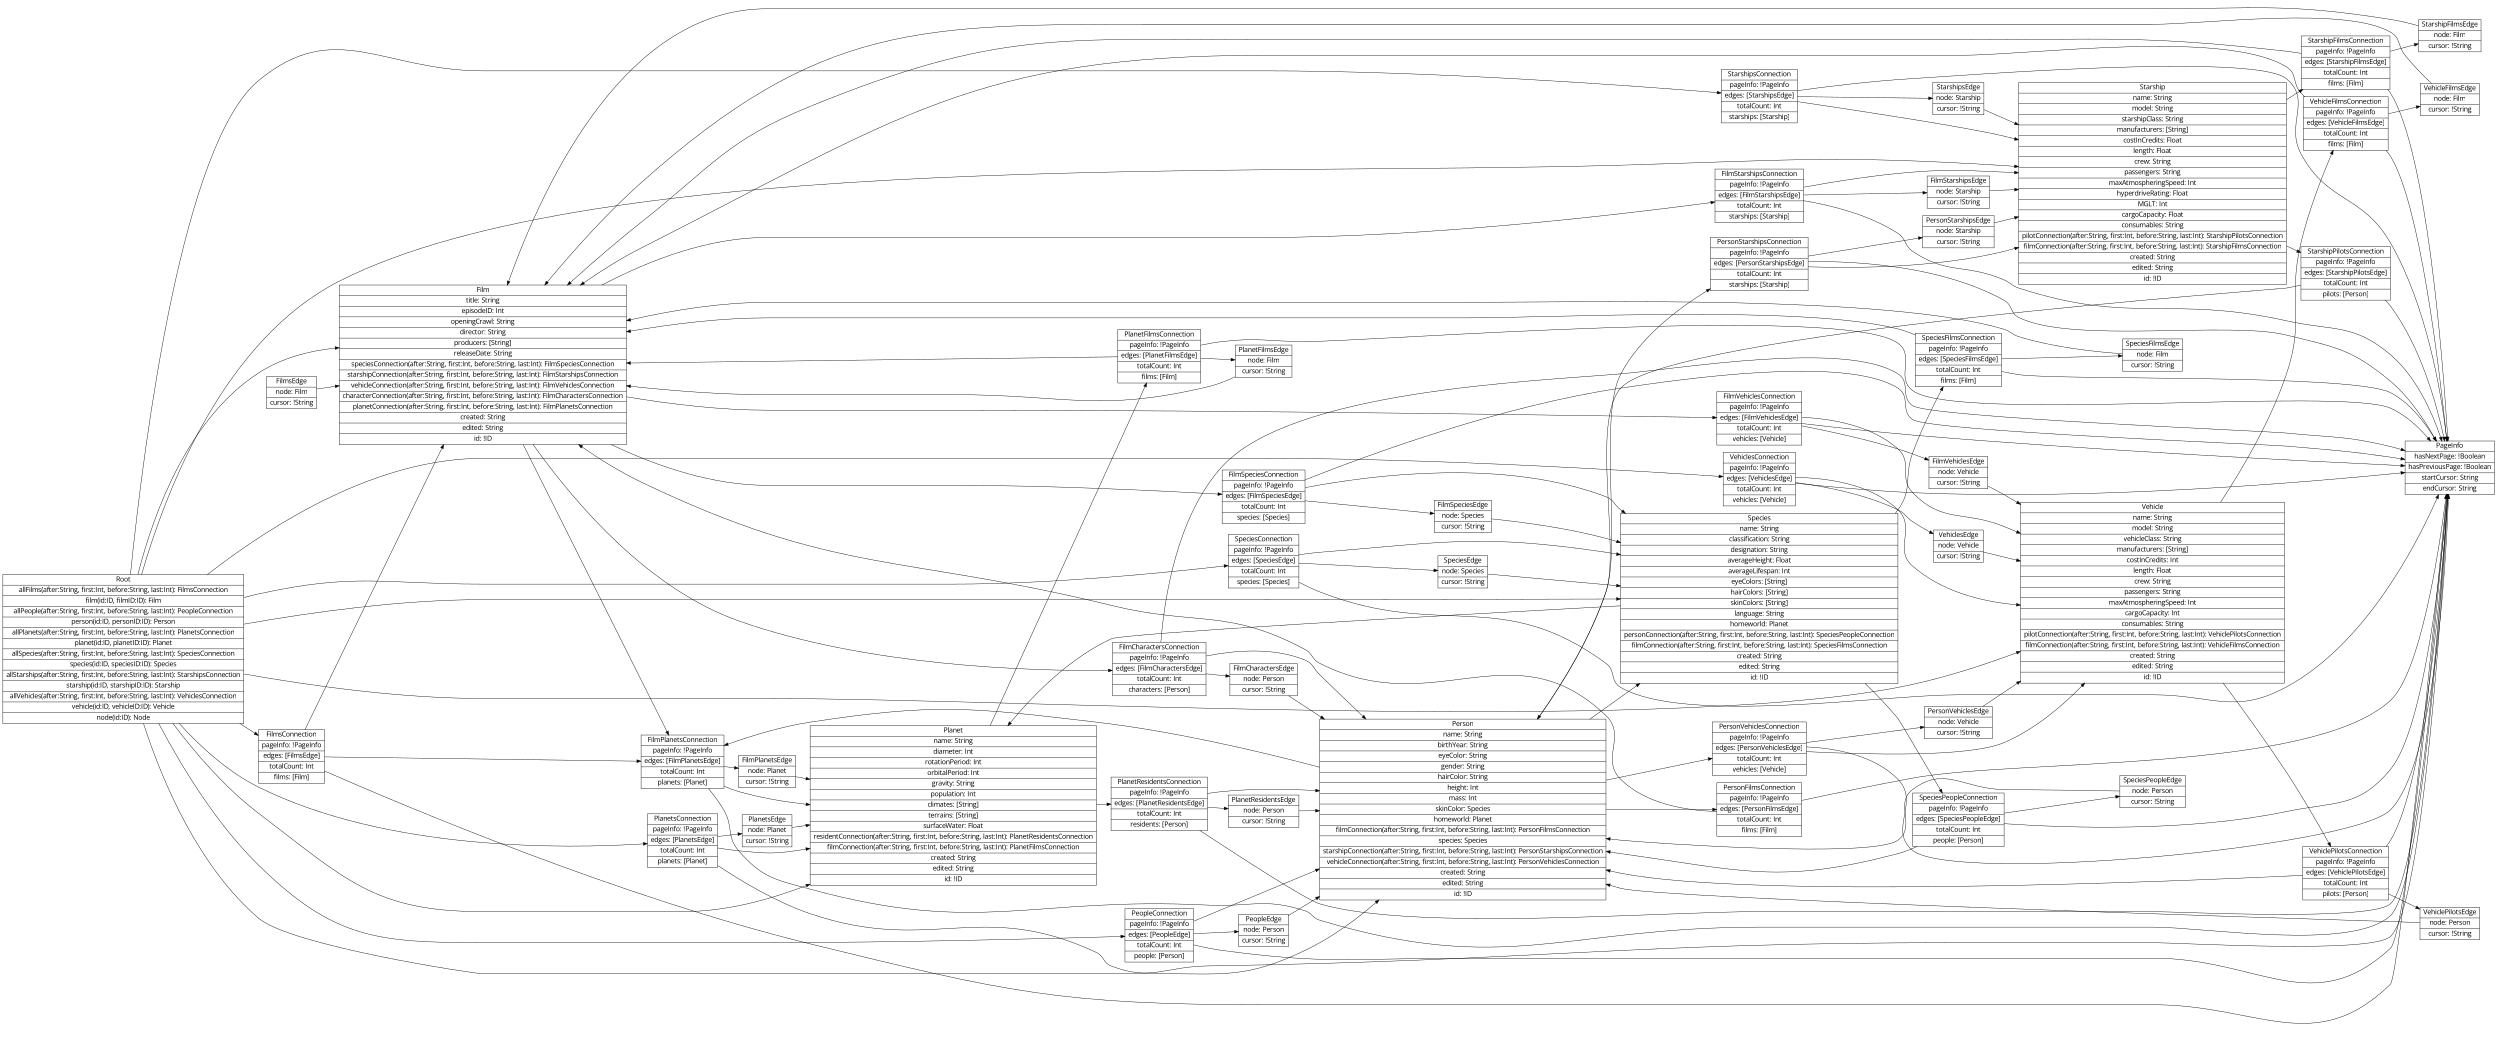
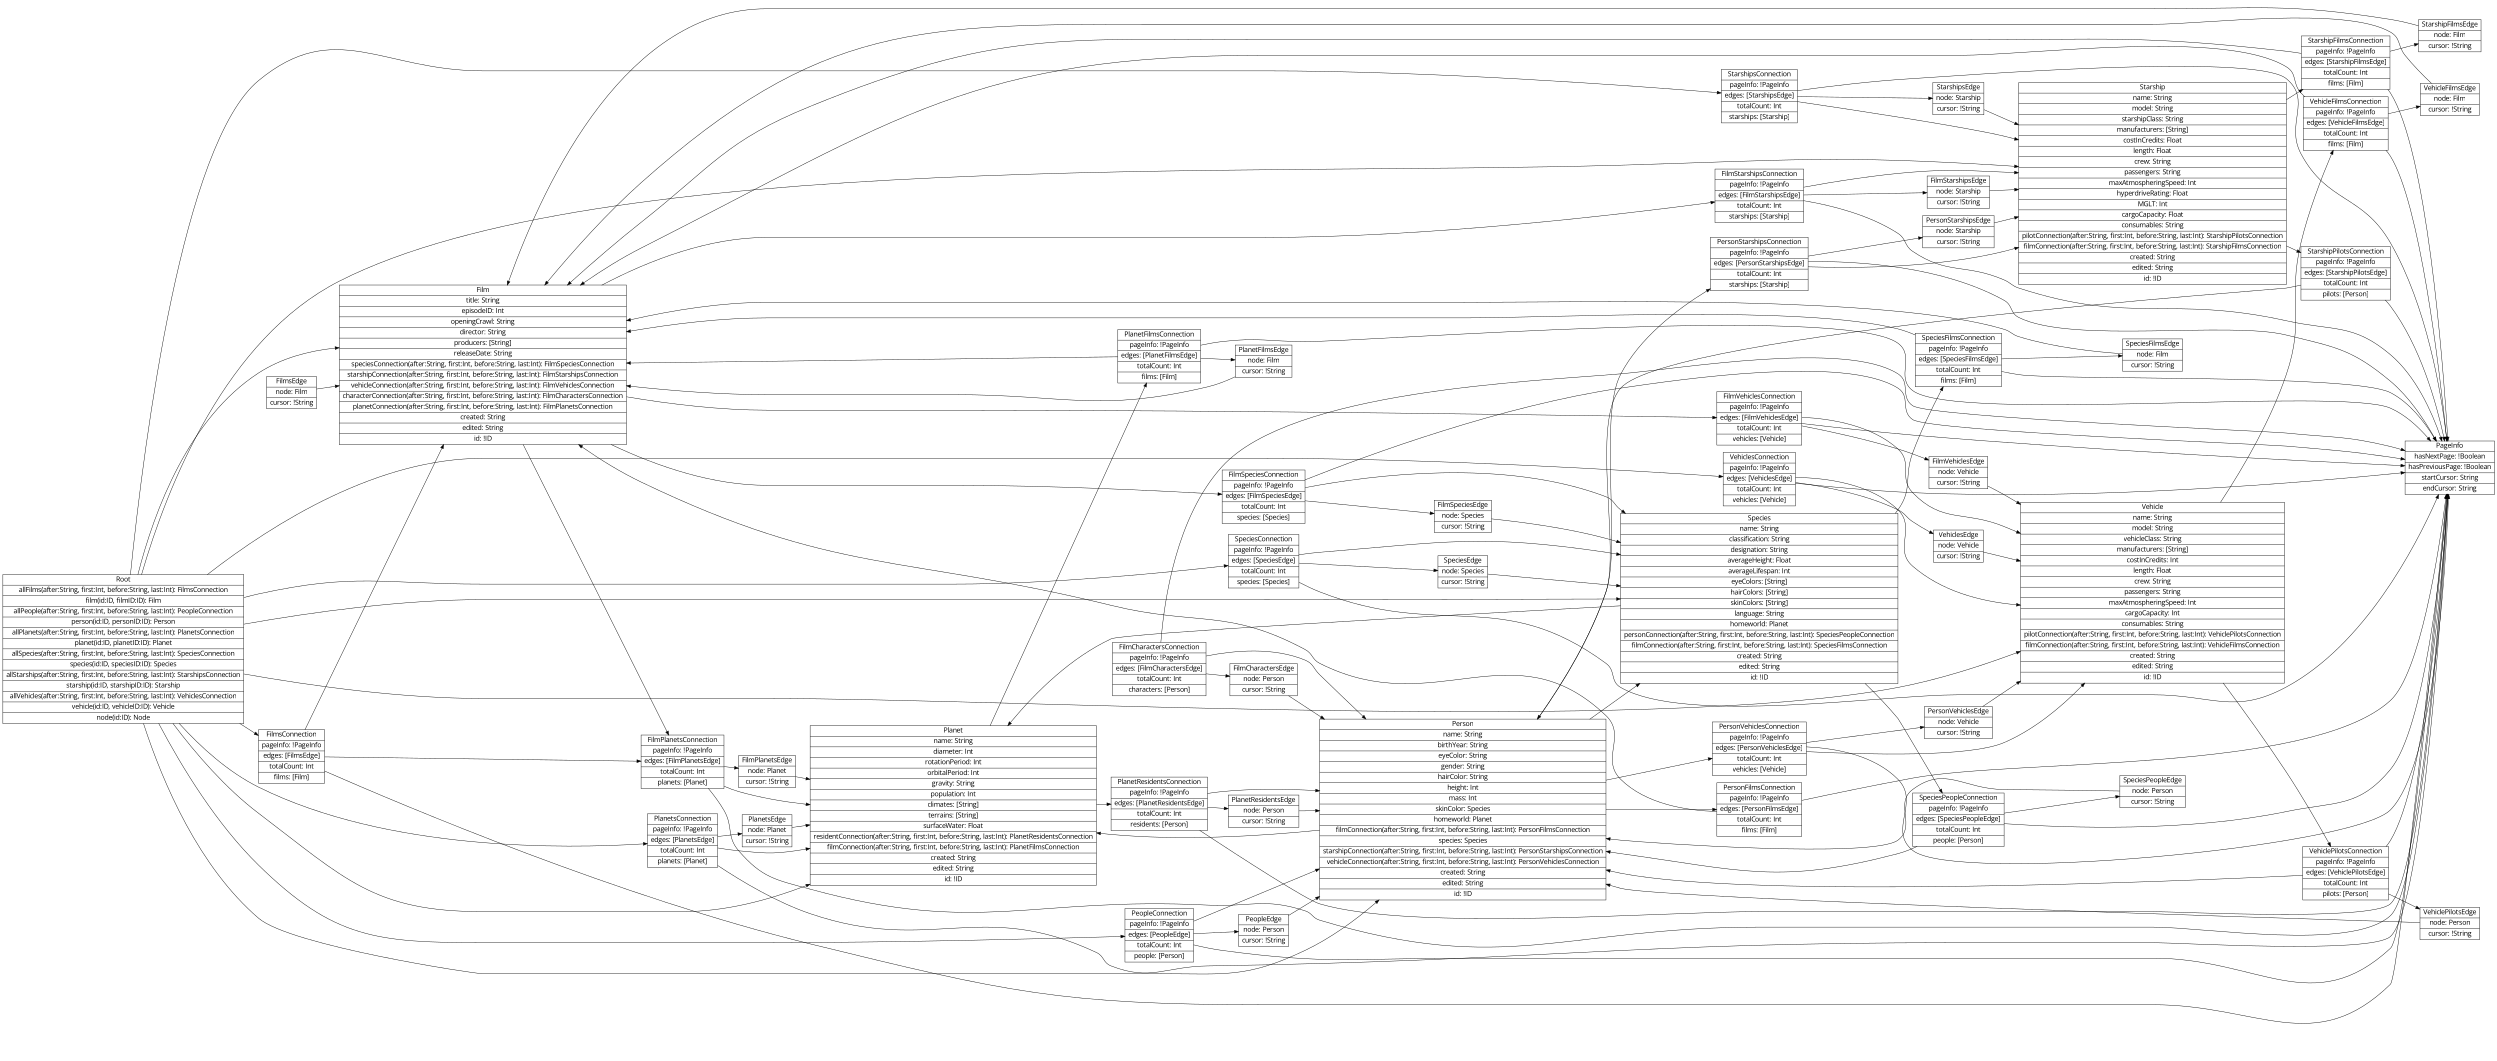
  digraph {
    fontname="Open Sans"
    rankdir=LR
    node [fontname="Open Sans" fontsize=16 shape=record]
    edge [fontname="Open Sans"]
    n1 [label="Root | allFilms(after:String, first:Int, before:String, last:Int): FilmsConnection | film(id:ID, filmID:ID): Film | allPeople(after:String, first:Int, before:String, last:Int): PeopleConnection | person(id:ID, personID:ID): Person | allPlanets(after:String, first:Int, before:String, last:Int): PlanetsConnection | planet(id:ID, planetID:ID): Planet | allSpecies(after:String, first:Int, before:String, last:Int): SpeciesConnection | species(id:ID, speciesID:ID): Species | allStarships(after:String, first:Int, before:String, last:Int): StarshipsConnection | starship(id:ID, starshipID:ID): Starship | allVehicles(after:String, first:Int, before:String, last:Int): VehiclesConnection | vehicle(id:ID, vehicleID:ID): Vehicle | node(id:ID): Node"]
    n2 [label="FilmsConnection | pageInfo: !PageInfo | edges: [FilmsEdge] | totalCount: Int | films: [Film]"]
    n3 [label="Film | title: String | episodeID: Int | openingCrawl: String | director: String | producers: [String] | releaseDate: String | speciesConnection(after:String, first:Int, before:String, last:Int): FilmSpeciesConnection | starshipConnection(after:String, first:Int, before:String, last:Int): FilmStarshipsConnection | vehicleConnection(after:String, first:Int, before:String, last:Int): FilmVehiclesConnection | characterConnection(after:String, first:Int, before:String, last:Int): FilmCharactersConnection | planetConnection(after:String, first:Int, before:String, last:Int): FilmPlanetsConnection | created: String | edited: String | id: !ID"]
    n4 [label="PeopleConnection | pageInfo: !PageInfo | edges: [PeopleEdge] | totalCount: Int | people: [Person]"]
    n5 [label="Person | name: String | birthYear: String | eyeColor: String | gender: String | hairColor: String | height: Int | mass: Int | skinColor: Species | homeworld: Planet | filmConnection(after:String, first:Int, before:String, last:Int): PersonFilmsConnection | species: Species | starshipConnection(after:String, first:Int, before:String, last:Int): PersonStarshipsConnection | vehicleConnection(after:String, first:Int, before:String, last:Int): PersonVehiclesConnection | created: String | edited: String | id: !ID"]
    n6 [label="PlanetsConnection | pageInfo: !PageInfo | edges: [PlanetsEdge] | totalCount: Int | planets: [Planet]"]
    n7 [label="Planet | name: String | diameter: Int | rotationPeriod: Int | orbitalPeriod: Int | gravity: String | population: Int | climates: [String] | terrains: [String] | surfaceWater: Float | residentConnection(after:String, first:Int, before:String, last:Int): PlanetResidentsConnection | filmConnection(after:String, first:Int, before:String, last:Int): PlanetFilmsConnection | created: String | edited: String | id: !ID"]
    n8 [label="SpeciesConnection | pageInfo: !PageInfo | edges: [SpeciesEdge] | totalCount: Int | species: [Species]"]
    n9 [label="Species | name: String | classification: String | designation: String | averageHeight: Float | averageLifespan: Int | eyeColors: [String] | hairColors: [String] | skinColors: [String] | language: String | homeworld: Planet | personConnection(after:String, first:Int, before:String, last:Int): SpeciesPeopleConnection | filmConnection(after:String, first:Int, before:String, last:Int): SpeciesFilmsConnection | created: String | edited: String | id: !ID"]
    n10 [label="StarshipsConnection | pageInfo: !PageInfo | edges: [StarshipsEdge] | totalCount: Int | starships: [Starship]"]
    n11 [label="Starship | name: String | model: String | starshipClass: String | manufacturers: [String] | costInCredits: Float | length: Float | crew: String | passengers: String | maxAtmospheringSpeed: Int | hyperdriveRating: Float | MGLT: Int | cargoCapacity: Float | consumables: String | pilotConnection(after:String, first:Int, before:String, last:Int): StarshipPilotsConnection | filmConnection(after:String, first:Int, before:String, last:Int): StarshipFilmsConnection | created: String | edited: String | id: !ID"]
    n12 [label="VehiclesConnection | pageInfo: !PageInfo | edges: [VehiclesEdge] | totalCount: Int | vehicles: [Vehicle]"]
    n13 [label="Vehicle | name: String | model: String | vehicleClass: String | manufacturers: [String] | costInCredits: Int | length: Float | crew: String | passengers: String | maxAtmospheringSpeed: Int | cargoCapacity: Int | consumables: String | pilotConnection(after:String, first:Int, before:String, last:Int): VehiclePilotsConnection | filmConnection(after:String, first:Int, before:String, last:Int): VehicleFilmsConnection | created: String | edited: String | id: !ID"]
    n14 [label="PageInfo | hasNextPage: !Boolean | hasPreviousPage: !Boolean | startCursor: String | endCursor: String"]
    n15 [label="FilmPlanetsConnection | pageInfo: !PageInfo | edges: [FilmPlanetsEdge] | totalCount: Int | planets: [Planet]"]
    n16 [label="FilmSpeciesConnection | pageInfo: !PageInfo | edges: [FilmSpeciesEdge] | totalCount: Int | species: [Species]"]
    n17 [label="FilmStarshipsConnection | pageInfo: !PageInfo | edges: [FilmStarshipsEdge] | totalCount: Int | starships: [Starship]"]
    n18 [label="FilmVehiclesConnection | pageInfo: !PageInfo | edges: [FilmVehiclesEdge] | totalCount: Int | vehicles: [Vehicle]"]
    n19 [label="FilmCharactersConnection | pageInfo: !PageInfo | edges: [FilmCharactersEdge] | totalCount: Int | characters: [Person]"]
    n20 [label="PeopleEdge | node: Person | cursor: !String"]
    n21 [label="PersonFilmsConnection | pageInfo: !PageInfo | edges: [PersonFilmsEdge] | totalCount: Int | films: [Film]"]
    n22 [label="PersonStarshipsConnection | pageInfo: !PageInfo | edges: [PersonStarshipsEdge] | totalCount: Int | starships: [Starship]"]
    n23 [label="PersonVehiclesConnection | pageInfo: !PageInfo | edges: [PersonVehiclesEdge] | totalCount: Int | vehicles: [Vehicle]"]
    n24 [label="PlanetsEdge | node: Planet | cursor: !String"]
    n25 [label="PlanetResidentsConnection | pageInfo: !PageInfo | edges: [PlanetResidentsEdge] | totalCount: Int | residents: [Person]"]
    n26 [label="PlanetFilmsConnection | pageInfo: !PageInfo | edges: [PlanetFilmsEdge] | totalCount: Int | films: [Film]"]
    n27 [label="SpeciesEdge | node: Species | cursor: !String"]
    n28 [label="SpeciesPeopleConnection | pageInfo: !PageInfo | edges: [SpeciesPeopleEdge] | totalCount: Int | people: [Person]"]
    n29 [label="SpeciesFilmsConnection | pageInfo: !PageInfo | edges: [SpeciesFilmsEdge] | totalCount: Int | films: [Film]"]
    n30 [label="StarshipsEdge | node: Starship | cursor: !String"]
    n31 [label="StarshipPilotsConnection | pageInfo: !PageInfo | edges: [StarshipPilotsEdge] | totalCount: Int | pilots: [Person]"]
    n32 [label="StarshipFilmsConnection | pageInfo: !PageInfo | edges: [StarshipFilmsEdge] | totalCount: Int | films: [Film]"]
    n33 [label="VehiclesEdge | node: Vehicle | cursor: !String"]
    n34 [label="VehiclePilotsConnection | pageInfo: !PageInfo | edges: [VehiclePilotsEdge] | totalCount: Int | pilots: [Person]"]
    n35 [label="VehicleFilmsConnection | pageInfo: !PageInfo | edges: [VehicleFilmsEdge] | totalCount: Int | films: [Film]"]
    n36 [label="FilmsEdge | node: Film | cursor: !String"]
    n37 [label="FilmSpeciesEdge | node: Species | cursor: !String"]
    n38 [label="FilmStarshipsEdge | node: Starship | cursor: !String"]
    n39 [label="FilmVehiclesEdge | node: Vehicle | cursor: !String"]
    n40 [label="FilmCharactersEdge | node: Person | cursor: !String"]
    n41 [label="FilmPlanetsEdge | node: Planet | cursor: !String"]
    n42 [label="PersonStarshipsEdge | node: Starship | cursor: !String"]
    n43 [label="PersonVehiclesEdge | node: Vehicle | cursor: !String"]
    n44 [label="PlanetResidentsEdge | node: Person | cursor: !String"]
    n45 [label="PlanetFilmsEdge | node: Film | cursor: !String"]
    n46 [label="SpeciesPeopleEdge | node: Person | cursor: !String"]
    n47 [label="SpeciesFilmsEdge | node: Film | cursor: !String"]
    n48 [label="StarshipFilmsEdge | node: Film | cursor: !String"]
    n49 [label="VehiclePilotsEdge | node: Person | cursor: !String"]
    n50 [label="VehicleFilmsEdge | node: Film | cursor: !String"]
    n1 -> n2
    n1 -> n3
    n1 -> n4
    n1 -> n5
    n1 -> n6
    n1 -> n7
    n1 -> n8
    n1 -> n9
    n1 -> n10
    n1 -> n11
    n1 -> n12
    n1 -> n13
    n2 -> n3
    n2 -> n14
    n2 -> n15
    n3 -> n15
    n3 -> n16
    n3 -> n17
    n3 -> n18
-   n3 -> n19
    n4 -> n5
    n4 -> n14
    n4 -> n20
-   n5 -> n15
+   n5 -> n7
    n5 -> n9
    n5 -> n21
    n5 -> n22
    n5 -> n23
    n6 -> n7
    n6 -> n14
    n6 -> n24
    n7 -> n25
    n7 -> n26
    n8 -> n9
    n8 -> n14
    n8 -> n27
    n9 -> n7
    n9 -> n28
    n9 -> n29
    n10 -> n11
    n10 -> n14
    n10 -> n30
    n11 -> n31
    n11 -> n32
    n12 -> n13
    n12 -> n14
    n12 -> n33
    n13 -> n34
    n13 -> n35
    n15 -> n7
    n15 -> n14
    n15 -> n41
    n16 -> n9
    n16 -> n14
    n16 -> n37
    n17 -> n11
    n17 -> n14
    n17 -> n38
    n18 -> n13
    n18 -> n14
    n18 -> n39
    n19 -> n5
    n19 -> n14
    n19 -> n40
    n20 -> n5
    n21 -> n3
    n21 -> n14
    n22 -> n11
    n22 -> n14
    n22 -> n42
    n23 -> n13
    n23 -> n14
    n23 -> n43
    n24 -> n7
    n25 -> n5
    n25 -> n14
    n25 -> n44
    n26 -> n3
    n26 -> n14
    n26 -> n45
    n27 -> n9
    n28 -> n5
    n28 -> n14
    n28 -> n46
    n29 -> n3
    n29 -> n14
    n29 -> n47
    n30 -> n11
    n31 -> n5
    n31 -> n14
    n32 -> n3
    n32 -> n14
    n32 -> n48
    n33 -> n13
    n34 -> n5
    n34 -> n14
    n34 -> n49
    n35 -> n3
    n35 -> n14
    n35 -> n50
    n36 -> n3
    n37 -> n9
    n38 -> n11
    n39 -> n13
    n40 -> n5
    n41 -> n7
    n42 -> n11
    n43 -> n13
    n44 -> n5
    n45 -> n3
    n46 -> n5
    n47 -> n3
    n48 -> n3
    n49 -> n5
    n50 -> n3
  }
